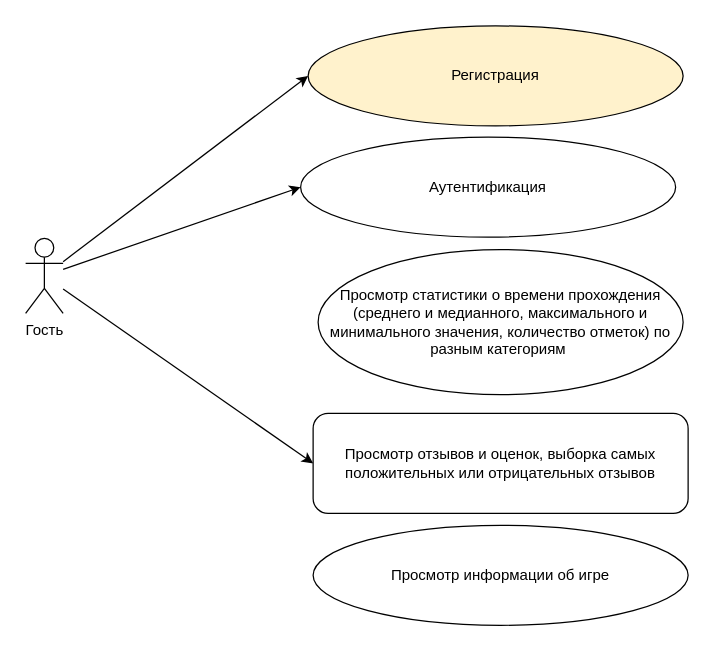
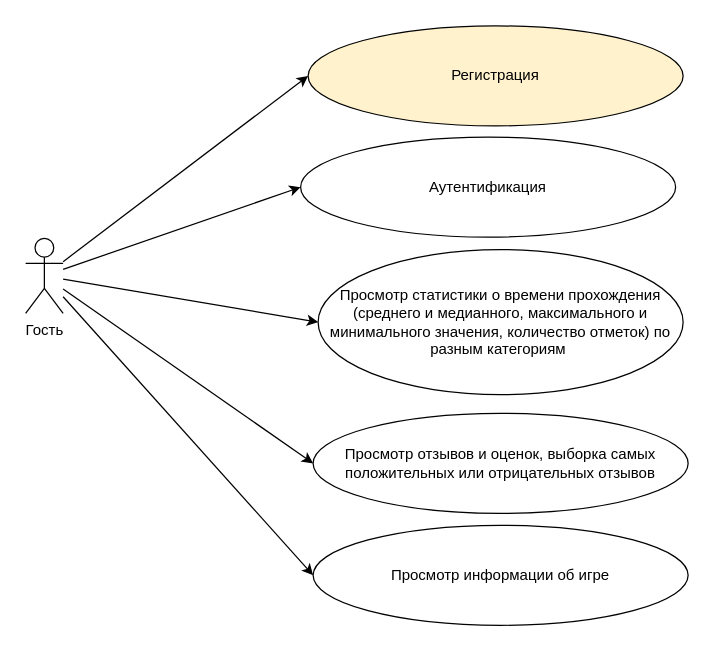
  <mxCell id="0" />
  <mxCell id="1" parent="0" />
  <mxCell id="2" style="rounded=0;orthogonalLoop=1;jettySize=auto;html=1;entryX=0;entryY=0.5;entryDx=0;entryDy=0;" parent="1" source="6" target="9" edge="1"><mxGeometry relative="1" as="geometry" /></mxCell>
  <mxCell id="3" style="edgeStyle=none;rounded=0;orthogonalLoop=1;jettySize=auto;html=1;entryX=0;entryY=0.5;entryDx=0;entryDy=0;" parent="1" source="6" target="7" edge="1"><mxGeometry relative="1" as="geometry" /></mxCell>
+ <mxCell id="4" style="edgeStyle=none;rounded=0;orthogonalLoop=1;jettySize=auto;html=1;entryX=0;entryY=0.5;entryDx=0;entryDy=0;" parent="1" source="6" target="8" edge="1"><mxGeometry relative="1" as="geometry" /></mxCell>
  <mxCell id="5" style="edgeStyle=none;rounded=0;orthogonalLoop=1;jettySize=auto;html=1;entryX=0;entryY=0.5;entryDx=0;entryDy=0;" parent="1" source="6" target="10" edge="1"><mxGeometry relative="1" as="geometry" /></mxCell>
  <mxCell id="6" value="Гость" style="shape=umlActor;verticalLabelPosition=bottom;verticalAlign=top;html=1;outlineConnect=0;" parent="1" vertex="1"><mxGeometry x="20" y="190" width="30" height="60" as="geometry" /></mxCell>
  <mxCell id="7" value="Аутентификация" style="ellipse;whiteSpace=wrap;html=1;" parent="1" vertex="1"><mxGeometry x="240" y="109" width="300" height="80" as="geometry" /></mxCell>
  <mxCell id="8" value="Просмотр статистики о времени прохождения (среднего и медианного, максимального и минимального значения, количество отметок) по разным категориям&amp;nbsp;" style="ellipse;whiteSpace=wrap;html=1;" parent="1" vertex="1"><mxGeometry x="254" y="199" width="292" height="116" as="geometry" /></mxCell>
  <mxCell id="9" value="Регистрация" style="ellipse;whiteSpace=wrap;html=1;fillColor=#fff2cc;" parent="1" vertex="1"><mxGeometry x="246" y="20" width="300" height="80" as="geometry" /></mxCell>
- <mxCell id="10" value="Просмотр отзывов и оценок, выборка самых положительных или отрицательных отзывов" style="whiteSpace=wrap;html=1;rounded=1;" parent="1" vertex="1"><mxGeometry x="250" y="330" width="300" height="80" as="geometry" /></mxCell>
+ <mxCell id="10" value="Просмотр отзывов и оценок, выборка самых положительных или отрицательных отзывов" style="ellipse;whiteSpace=wrap;html=1;" parent="1" vertex="1"><mxGeometry x="250" y="330" width="300" height="80" as="geometry" /></mxCell>
+ <mxCell id="11" style="edgeStyle=none;rounded=0;orthogonalLoop=1;jettySize=auto;html=1;entryX=0;entryY=0.5;entryDx=0;entryDy=0;" parent="1" source="6" target="12" edge="1"><mxGeometry relative="1" as="geometry"><mxPoint x="50" y="319.995" as="sourcePoint" /></mxGeometry></mxCell>
  <mxCell id="12" value="Просмотр информации об игре" style="ellipse;whiteSpace=wrap;html=1;" parent="1" vertex="1"><mxGeometry x="250" y="419.53" width="300" height="80" as="geometry" /></mxCell>
